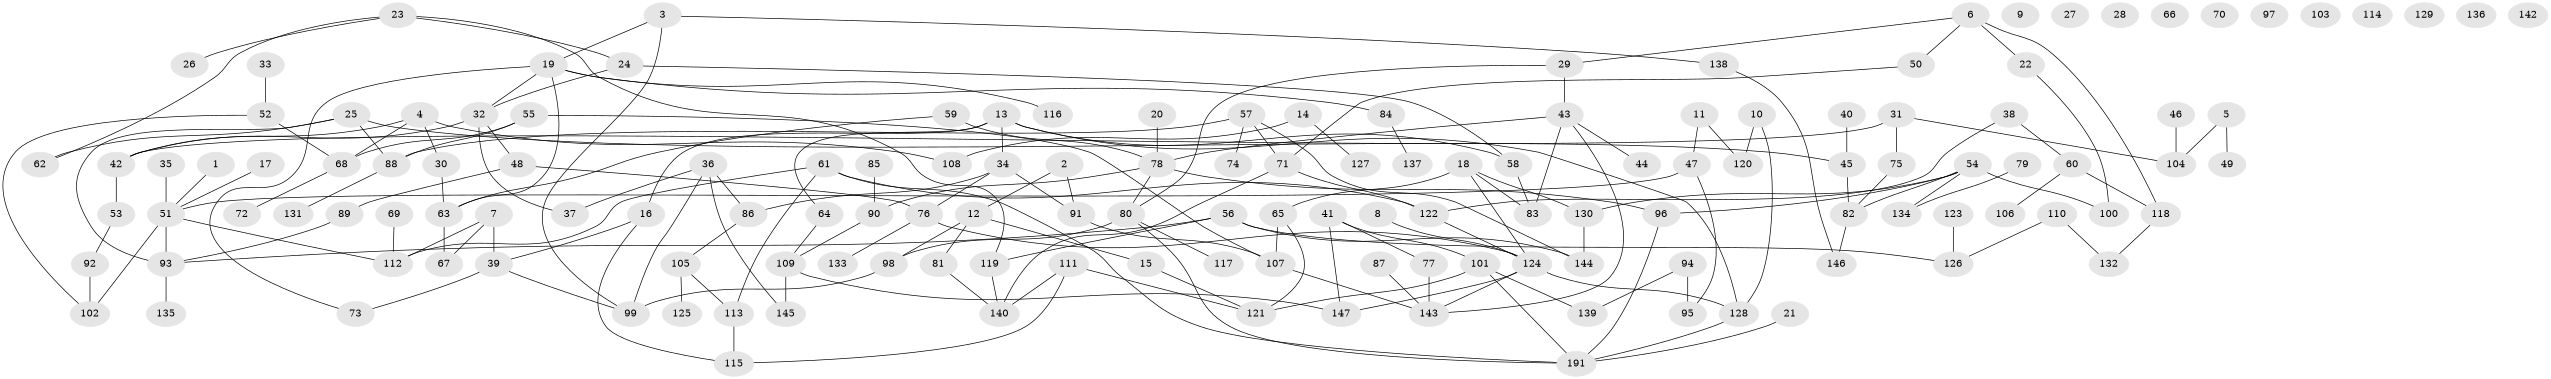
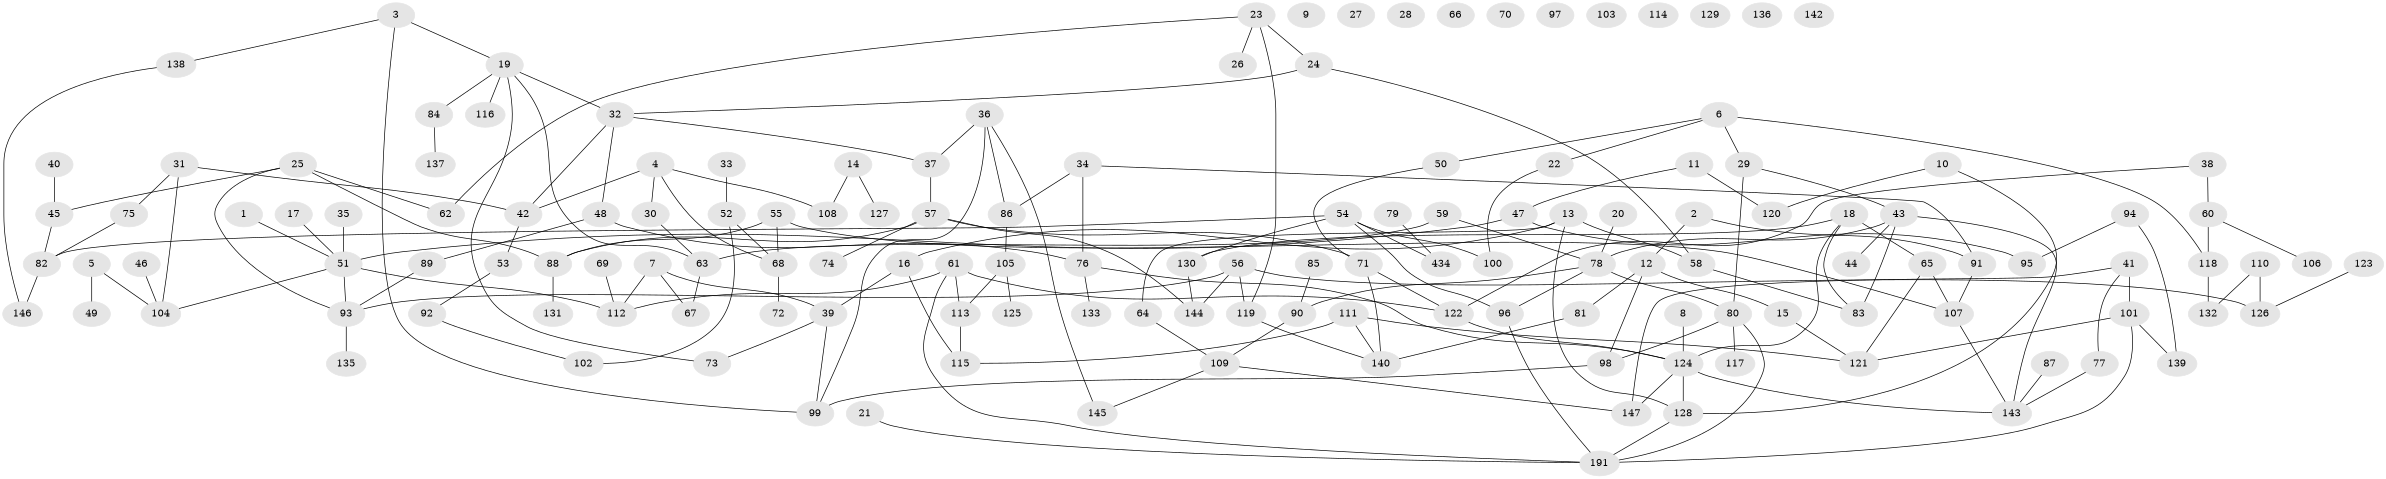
  graph {
    node [color=gray90 style=filled]
    1
    51
    104
    93
    112
    2
    12
    91
    15
    81
    98
    107
    3
    19
    99
    138
    32
    63
    73
    84
    116
    146
    4
    30
    42
    68
    108
    53
    72
    5
    49
    6
    22
    29
    50
    118
    100
    43
    80
    71
    132
    7
    39
    67
    8
    124
    128
    147
    143
    9
    10
    120
    n53 [label=191]
    11
    47
    95
    121
    140
    13
    16
    34
    58
    64
    115
    76
    86
    83
    109
    14
    127
    17
    18
    65
    130
    144
    37
    48
    137
    20
    78
    96
    90
    21
    23
    24
    26
    62
    119
    25
    45
    88
    82
    131
    135
    27
    28
    44
    117
    31
    75
    57
    89
    33
    52
    102
    133
    105
    35
    36
    145
    74
    38
    60
    122
    106
    40
    41
    77
    101
    139
    92
    46
    54
-   134
+   134 [label=434]
    55
    56
    126
    59
    61
    113
    66
    69
    70
    79
    85
    125
    87
    94
    97
    103
    110
    111
    114
    123
    129
    136
    142
    1 -- 51
-   51 -- 102
+   51 -- 104
    51 -- 93
    51 -- 112
    93 -- 135
    2 -- 12
    2 -- 91
    12 -- 15
    12 -- 81
    12 -- 98
    91 -- 107
    15 -- 121
    81 -- 140
    98 -- 99
    107 -- 143
    3 -- 19
    3 -- 99
    3 -- 138
    19 -- 32
    19 -- 63
    19 -- 73
    19 -- 84
    19 -- 116
    138 -- 146
    32 -- 42
    32 -- 37
    32 -- 48
    63 -- 67
    84 -- 137
    4 -- 30
    4 -- 42
    4 -- 68
    4 -- 108
    30 -- 63
    42 -- 53
    68 -- 72
    53 -- 92
    5 -- 104
    5 -- 49
    6 -- 22
    6 -- 29
    6 -- 50
    6 -- 118
    22 -- 100
    29 -- 43
    29 -- 80
    50 -- 71
    118 -- 132
    43 -- 143
    43 -- 83
    43 -- 78
    43 -- 44
    80 -- 98
    80 -- n53
    80 -- 117
    71 -- 140
    71 -- 122
    7 -- 112
    7 -- 39
    7 -- 67
    39 -- 99
    39 -- 73
    8 -- 124
    124 -- 128
    124 -- 147
    124 -- 143
    128 -- n53
    10 -- 128
    10 -- 120
    11 -- 120
    11 -- 47
    47 -- 51
    47 -- 95
    13 -- 128
    13 -- 16
-   13 -- 34
    13 -- 58
    13 -- 64
    16 -- 39
    16 -- 115
    34 -- 91
    34 -- 76
    34 -- 86
    58 -- 83
    64 -- 109
    76 -- 124
    76 -- 133
    86 -- 105
    109 -- 147
    109 -- 145
    14 -- 108
    14 -- 127
    17 -- 51
    18 -- 124
    18 -- 83
    18 -- 65
    18 -- 130
    65 -- 107
    65 -- 121
    130 -- 144
+   37 -- 57
    48 -- 76
    48 -- 89
    20 -- 78
    78 -- 80
    78 -- 96
    78 -- 90
    96 -- n53
    90 -- 109
    21 -- n53
    23 -- 24
    23 -- 26
    23 -- 62
    23 -- 119
    24 -- 32
    24 -- 58
    119 -- 140
    25 -- 93
    25 -- 62
    25 -- 45
    25 -- 88
    45 -- 82
    88 -- 131
    82 -- 146
    31 -- 104
    31 -- 42
    31 -- 75
    75 -- 82
    57 -- 71
    57 -- 144
    57 -- 88
    57 -- 74
    89 -- 93
    33 -- 52
    52 -- 68
    52 -- 102
    105 -- 113
    105 -- 125
    35 -- 51
    36 -- 99
    36 -- 86
    36 -- 37
    36 -- 145
    38 -- 60
    38 -- 122
    60 -- 118
    60 -- 106
    122 -- 124
    40 -- 45
    41 -- 147
    41 -- 77
    41 -- 101
    77 -- 143
    101 -- n53
    101 -- 121
    101 -- 139
    92 -- 102
    46 -- 104
    54 -- 100
    54 -- 130
    54 -- 96
    54 -- 82
    54 -- 134
    55 -- 107
    55 -- 68
    55 -- 88
    56 -- 93
    56 -- 144
    56 -- 119
    56 -- 126
    59 -- 63
    59 -- 78
    61 -- 112
    61 -- n53
    61 -- 122
    61 -- 113
    113 -- 115
    69 -- 112
    79 -- 134
    85 -- 90
    87 -- 143
    94 -- 95
    94 -- 139
    110 -- 132
    110 -- 126
    111 -- 121
    111 -- 140
    111 -- 115
    123 -- 126
  }
